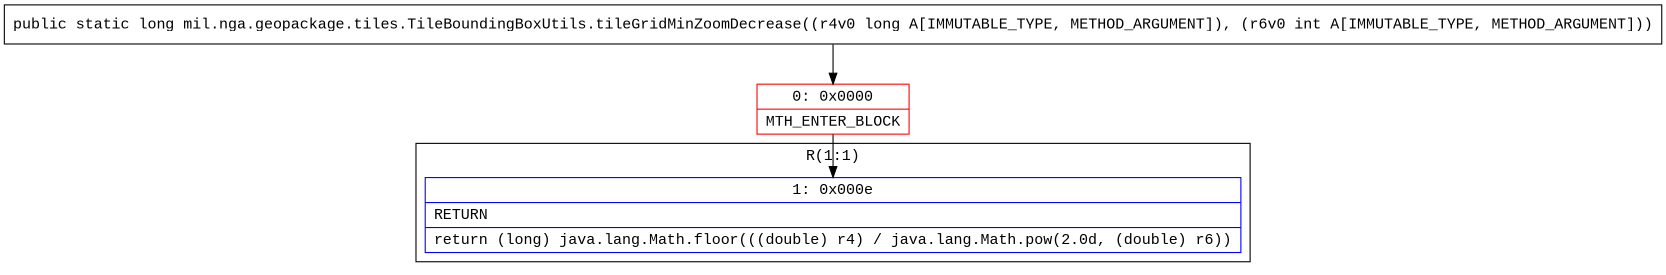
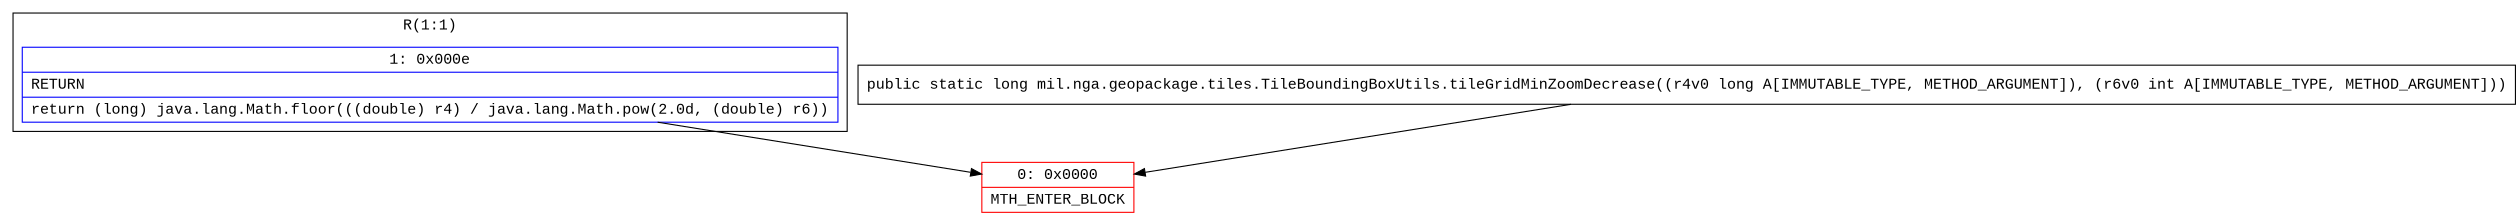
  digraph {
    fontname="Liberation Mono"
    node [shape=record fontname="Liberation Mono"]
    edge [fontname="Liberation Mono"]
    n1 [color=blue label="{1\:\ 0x000e|RETURN\l|return (long) java.lang.Math.floor(((double) r4) \/ java.lang.Math.pow(2.0d, (double) r6))\l}"]
    n2 [color=red label="{0\:\ 0x0000|MTH_ENTER_BLOCK\l}"]
    n3 [label="{public static long mil.nga.geopackage.tiles.TileBoundingBoxUtils.tileGridMinZoomDecrease((r4v0 long A[IMMUTABLE_TYPE, METHOD_ARGUMENT]), (r6v0 int A[IMMUTABLE_TYPE, METHOD_ARGUMENT])) }"]
    subgraph cluster_1 {
      label="R(1:1)"
      n1
    }
-   n2 -> n1
+   n1 -> n2
    n3 -> n2
  }
